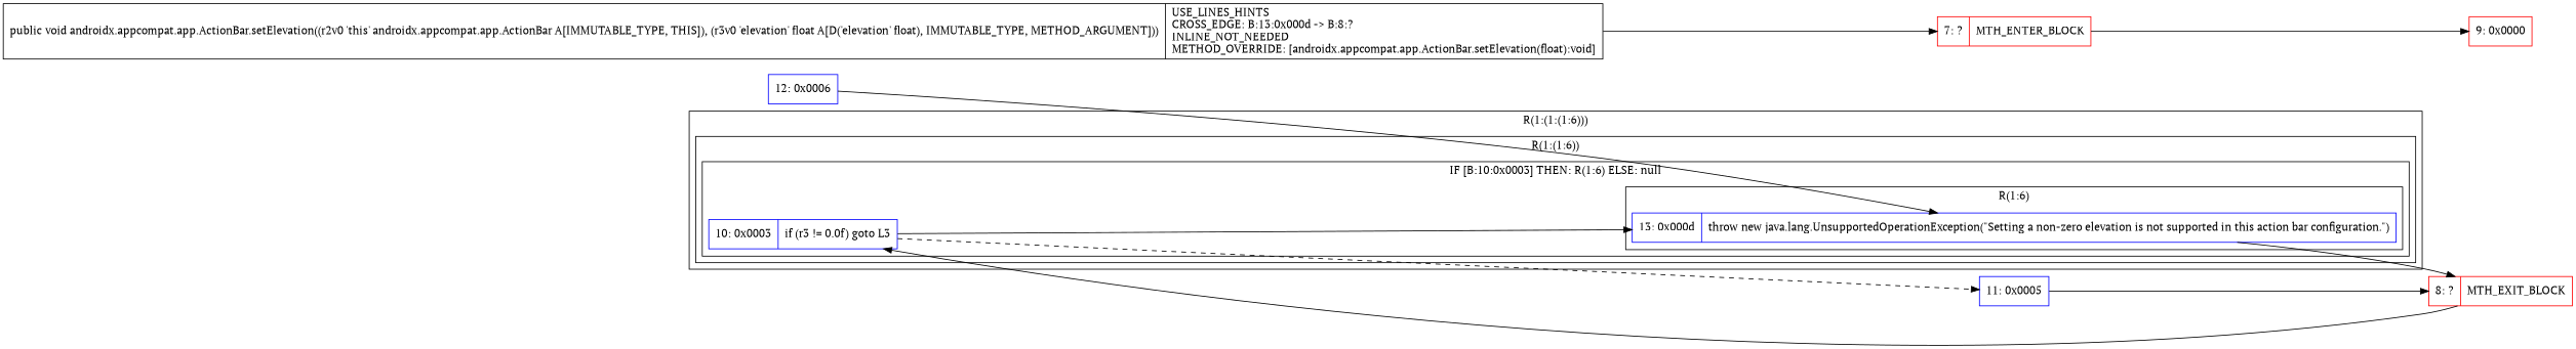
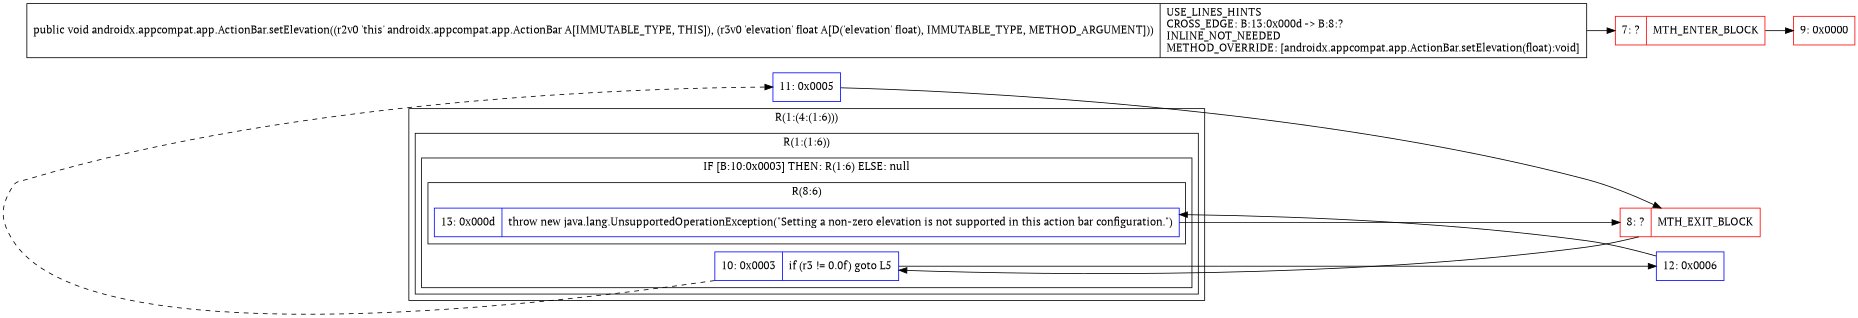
  digraph {
    fontname="PT Serif"
    rankdir=LR
    node [color=blue fontname="PT Serif" shape=record]
    edge [fontname="PT Serif"]
    n1 [label="{13\:\ 0x000d|throw new java.lang.UnsupportedOperationException(\"Setting a non\-zero elevation is not supported in this action bar configuration.\")\l}"]
-   n2 [label="{10\:\ 0x0003|if (r3 != 0.0f) goto L3\l}"]
+   n2 [label="{10\:\ 0x0003|if (r3 != 0.0f) goto L5\l}"]
    n3 [color=red label="{8\:\ ?|MTH_EXIT_BLOCK\l}"]
    n4 [label="{11\:\ 0x0005}"]
    n5 [label="{12\:\ 0x0006}"]
    n6 [color=red label="{7\:\ ?|MTH_ENTER_BLOCK\l}"]
    n7 [color=red label="{9\:\ 0x0000}"]
    n8 [label="{public void androidx.appcompat.app.ActionBar.setElevation((r2v0 'this' androidx.appcompat.app.ActionBar A[IMMUTABLE_TYPE, THIS]), (r3v0 'elevation' float A[D('elevation' float), IMMUTABLE_TYPE, METHOD_ARGUMENT]))  | USE_LINES_HINTS\lCROSS_EDGE: B:13:0x000d \-\> B:8:?\lINLINE_NOT_NEEDED\lMETHOD_OVERRIDE: [androidx.appcompat.app.ActionBar.setElevation(float):void]\l}" color=""]
    subgraph cluster_1 {
-     label="R(1:(1:(1:6)))"
+     label="R(1:(4:(1:6)))"
      subgraph cluster_2 {
        label="R(1:(1:6))"
        subgraph cluster_3 {
          label="IF [B:10:0x0003] THEN: R(1:6) ELSE: null"
          n2
          subgraph cluster_4 {
-           label="R(1:6)"
+           label="R(8:6)"
            n1
          }
        }
      }
    }
    n1 -> n3
    n2 -> n4 [style=dashed]
-   n2 -> n1
+   n2 -> n5
    n3 -> n2
    n4 -> n3
    n5 -> n1
    n6 -> n7
    n8 -> n6
  }
